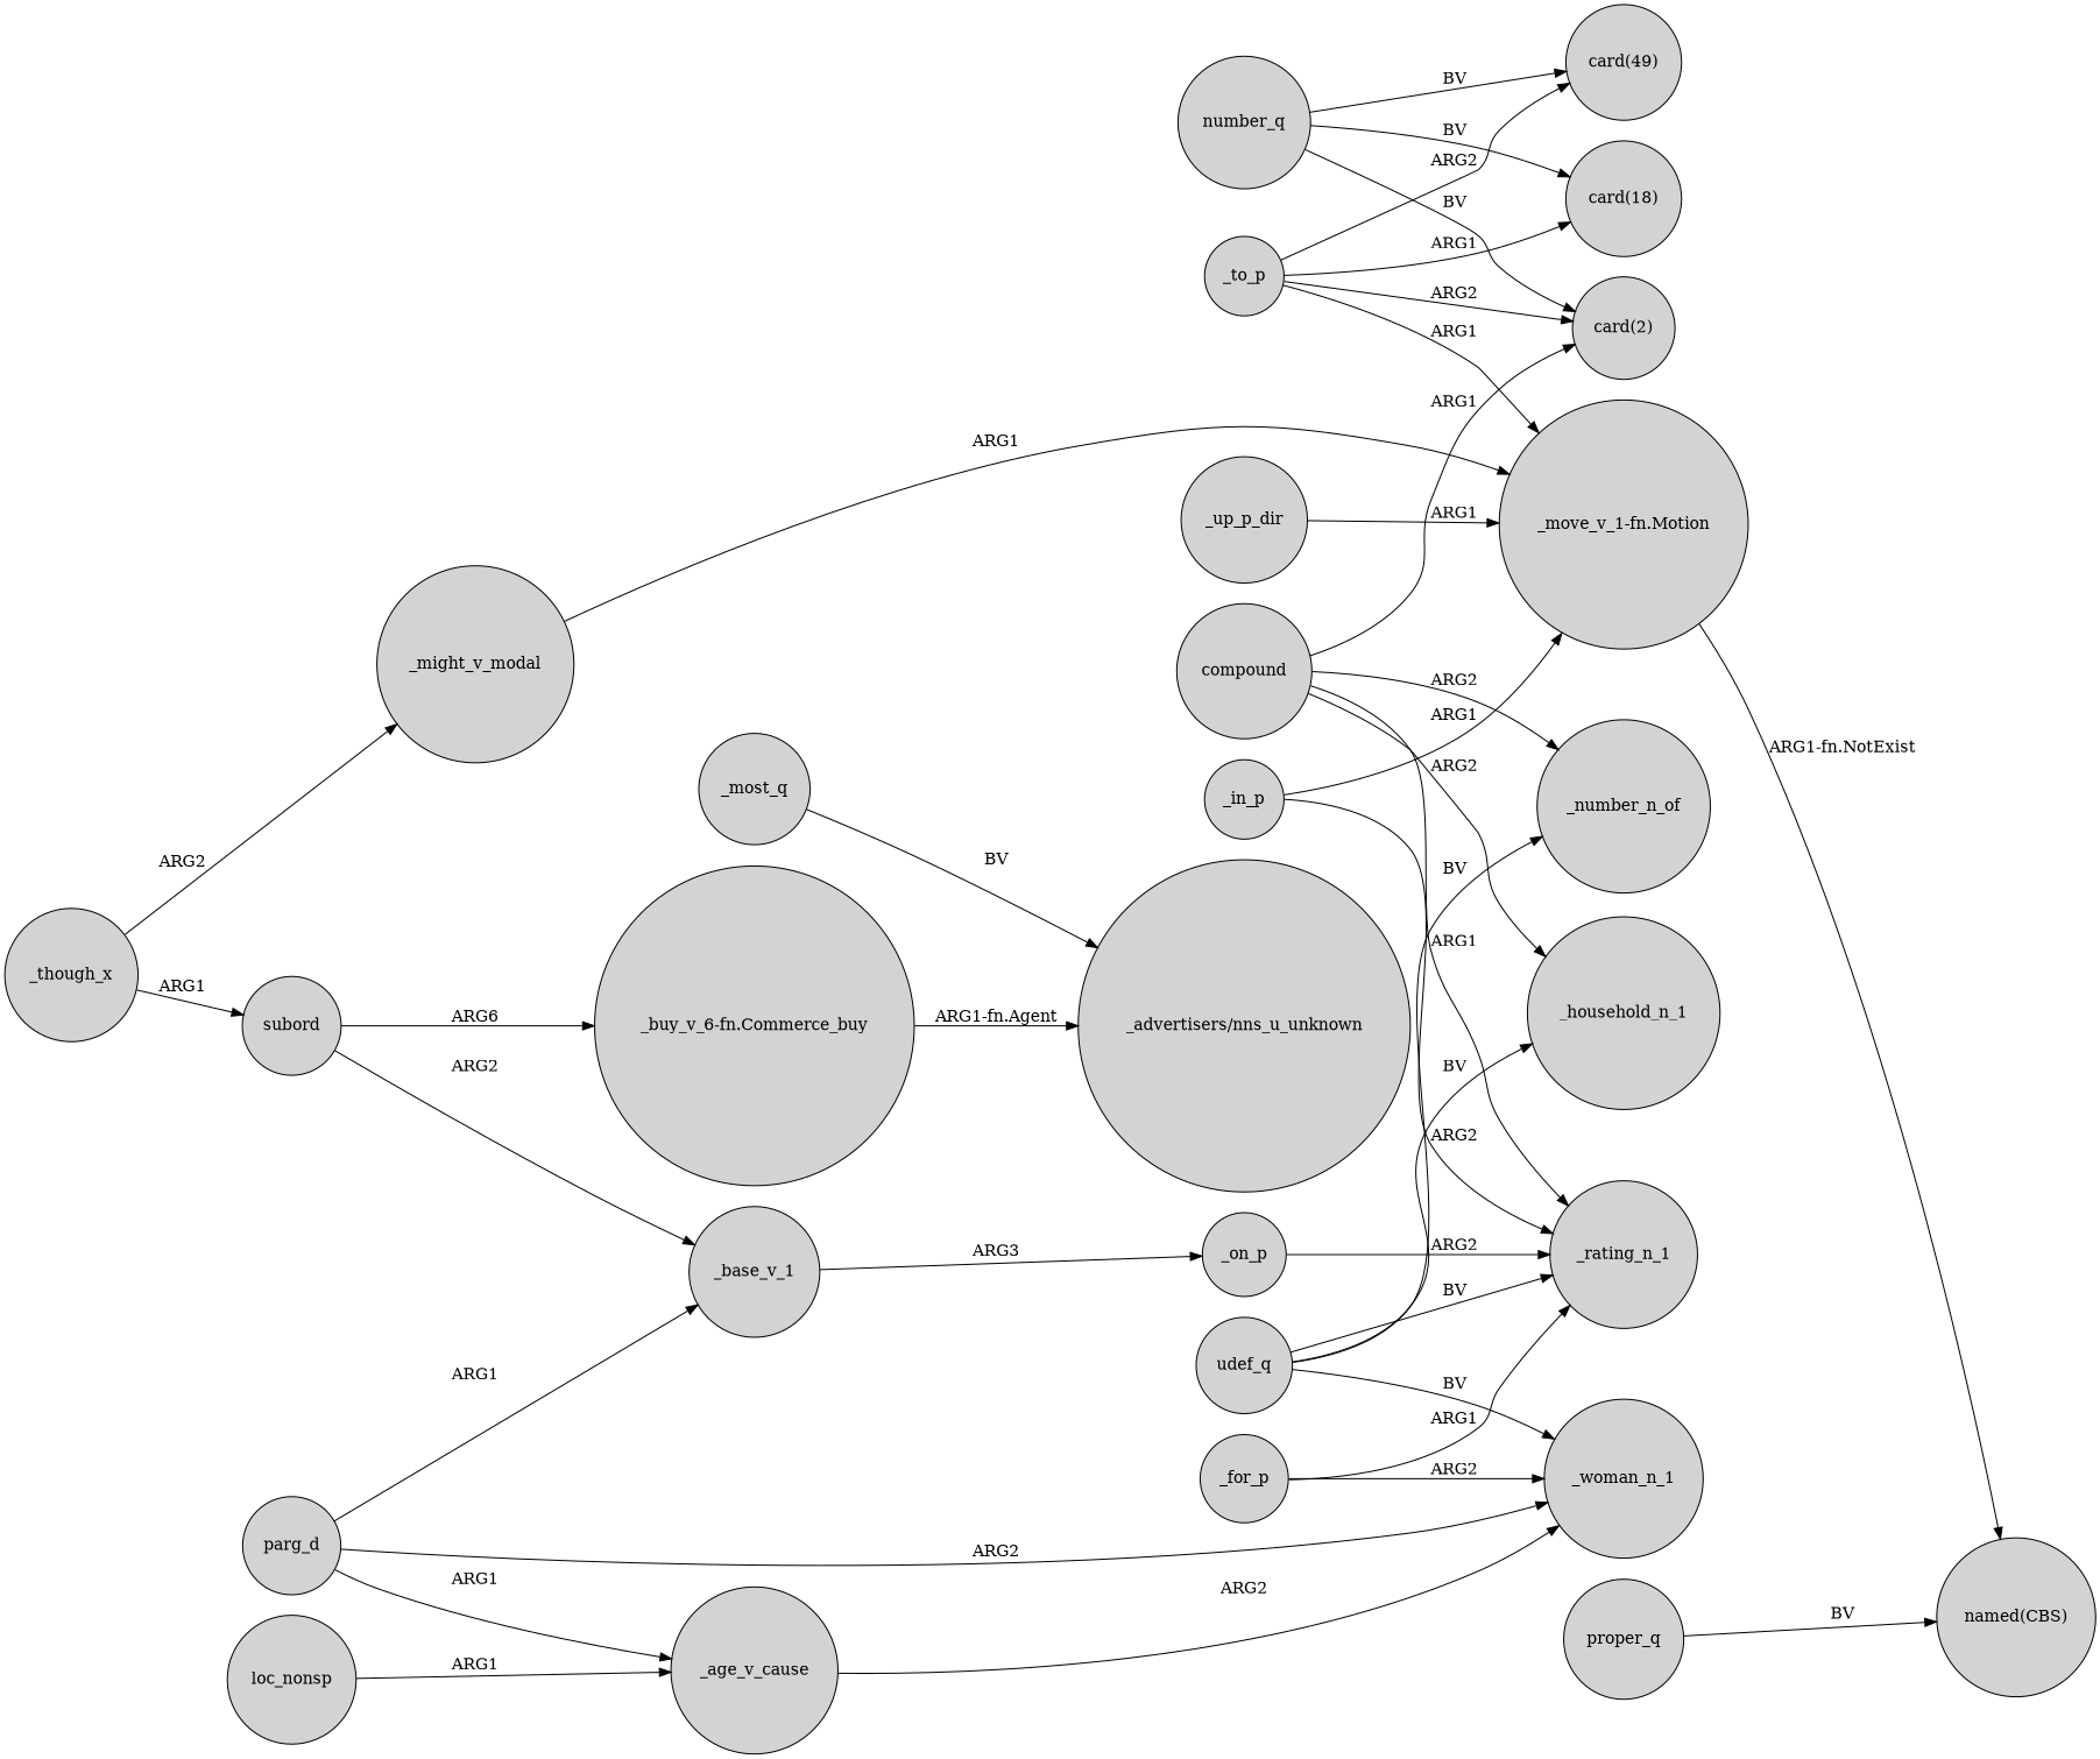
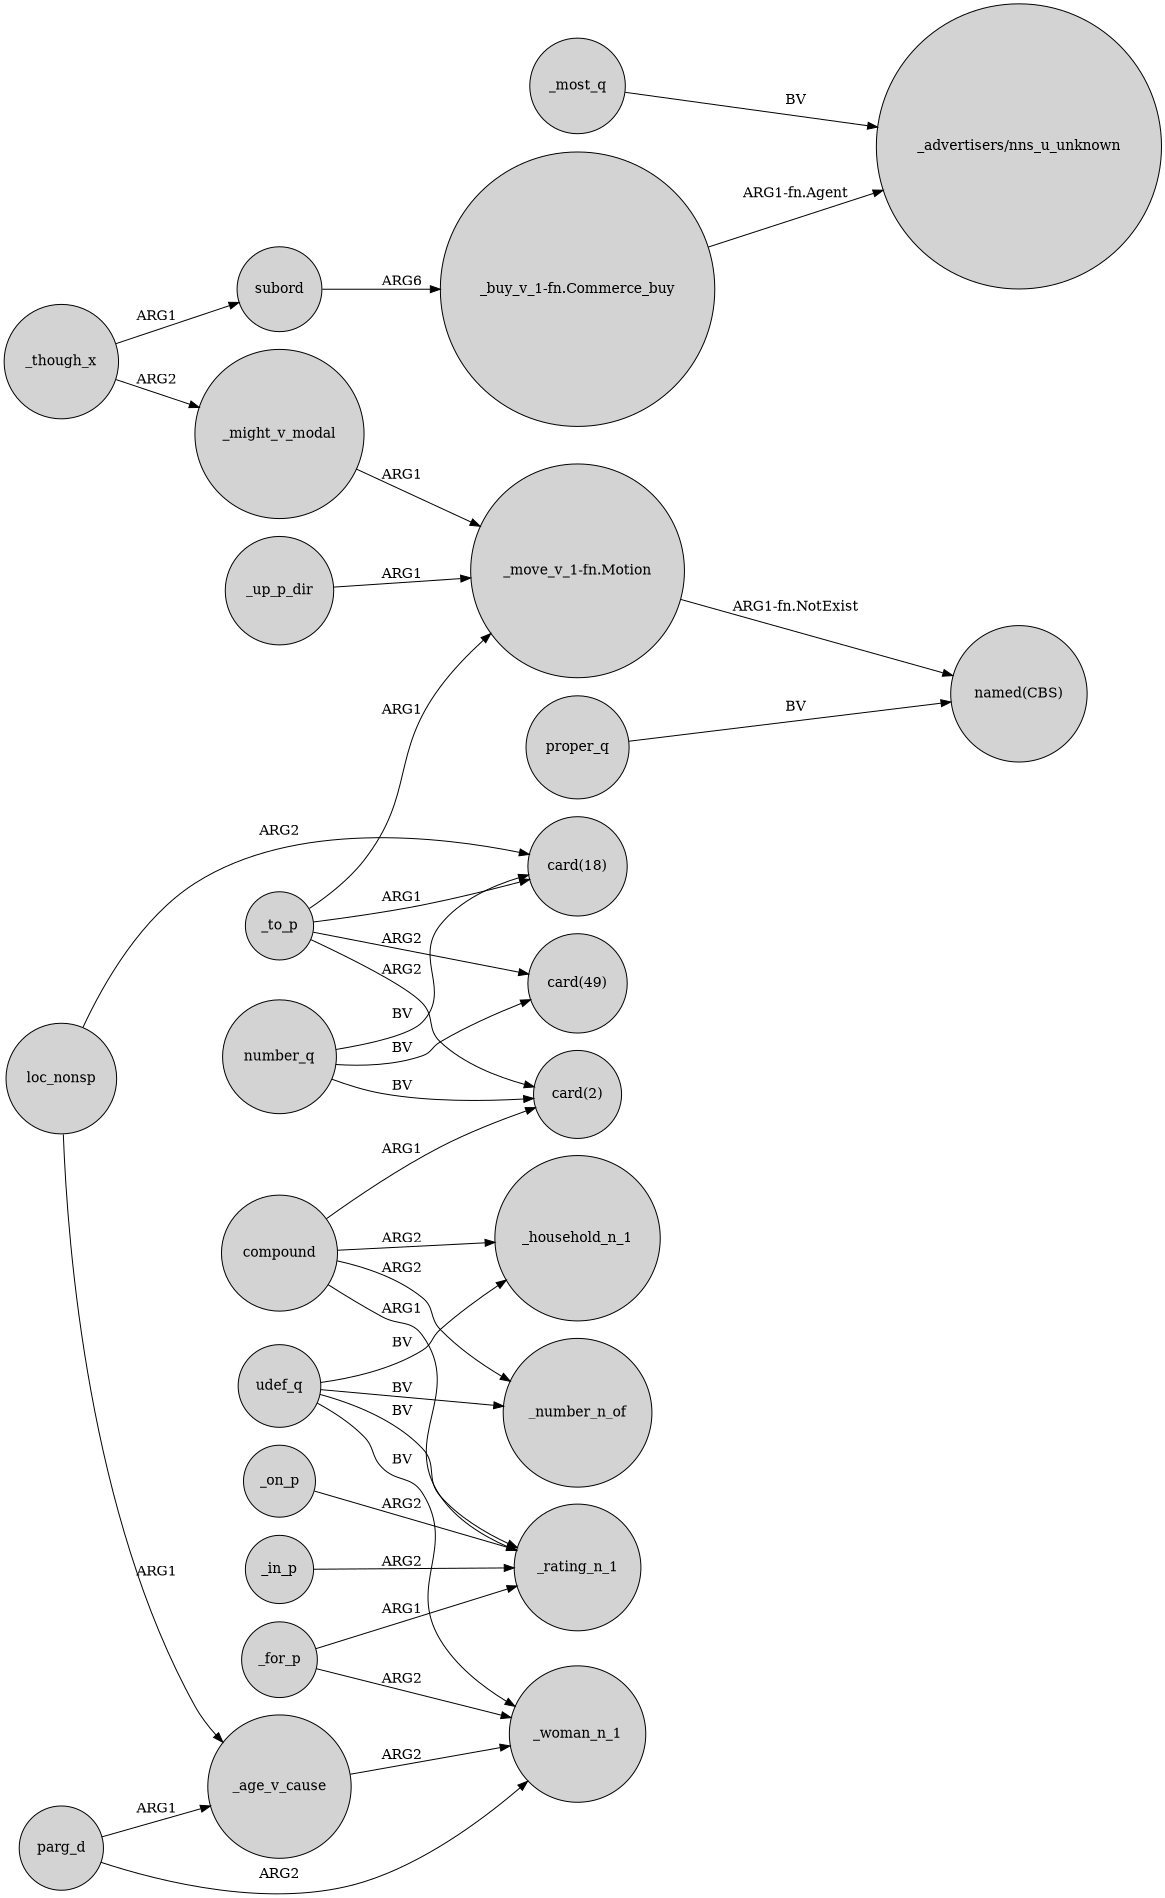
  digraph {
    rankdir=LR
    node [shape=circle style=filled]
    subord
-   _base_v_1
-   "_buy_v_1-fn.Commerce_buy" [label="_buy_v_6-fn.Commerce_buy"]
+   "_buy_v_1-fn.Commerce_buy"
    _on_p
    "_advertisers/nns_u_unknown"
    _rating_n_1
    number_q
    "card(49)"
    "card(18)"
    "card(2)"
    udef_q
    _number_n_of
    _woman_n_1
    _household_n_1
    _though_x
    _might_v_modal
    "_move_v_1-fn.Motion"
    proper_q
    "named(CBS)"
    parg_d
    _age_v_cause
    _for_p
    compound
    _up_p_dir
    _to_p
    _in_p
    loc_nonsp
    _most_q
-   subord -> _base_v_1 [label=ARG2]
    subord -> "_buy_v_1-fn.Commerce_buy" [label=ARG6]
-   _base_v_1 -> _on_p [label=ARG3]
    "_buy_v_1-fn.Commerce_buy" -> "_advertisers/nns_u_unknown" [label="ARG1-fn.Agent"]
    _on_p -> _rating_n_1 [label=ARG2]
    number_q -> "card(49)" [label=BV]
    number_q -> "card(18)" [label=BV]
    number_q -> "card(2)" [label=BV]
    udef_q -> _rating_n_1 [label=BV]
    udef_q -> _number_n_of [label=BV]
    udef_q -> _woman_n_1 [label=BV]
    udef_q -> _household_n_1 [label=BV]
    _though_x -> subord [label=ARG1]
    _though_x -> _might_v_modal [label=ARG2]
    _might_v_modal -> "_move_v_1-fn.Motion" [label=ARG1]
    "_move_v_1-fn.Motion" -> "named(CBS)" [label="ARG1-fn.NotExist"]
    proper_q -> "named(CBS)" [label=BV]
-   parg_d -> _base_v_1 [label=ARG1]
    parg_d -> _woman_n_1 [label=ARG2]
    parg_d -> _age_v_cause [label=ARG1]
    _age_v_cause -> _woman_n_1 [label=ARG2]
    _for_p -> _rating_n_1 [label=ARG1]
    _for_p -> _woman_n_1 [label=ARG2]
    compound -> _rating_n_1 [label=ARG1]
    compound -> "card(2)" [label=ARG1]
    compound -> _number_n_of [label=ARG2]
    compound -> _household_n_1 [label=ARG2]
    _up_p_dir -> "_move_v_1-fn.Motion" [label=ARG1]
    _to_p -> "card(49)" [label=ARG2]
    _to_p -> "card(18)" [label=ARG1]
    _to_p -> "card(2)" [label=ARG2]
    _to_p -> "_move_v_1-fn.Motion" [label=ARG1]
    _in_p -> _rating_n_1 [label=ARG2]
-   _in_p -> "_move_v_1-fn.Motion" [label=ARG1]
+   loc_nonsp -> "card(18)" [label=ARG2]
    loc_nonsp -> _age_v_cause [label=ARG1]
    _most_q -> "_advertisers/nns_u_unknown" [label=BV]
  }
